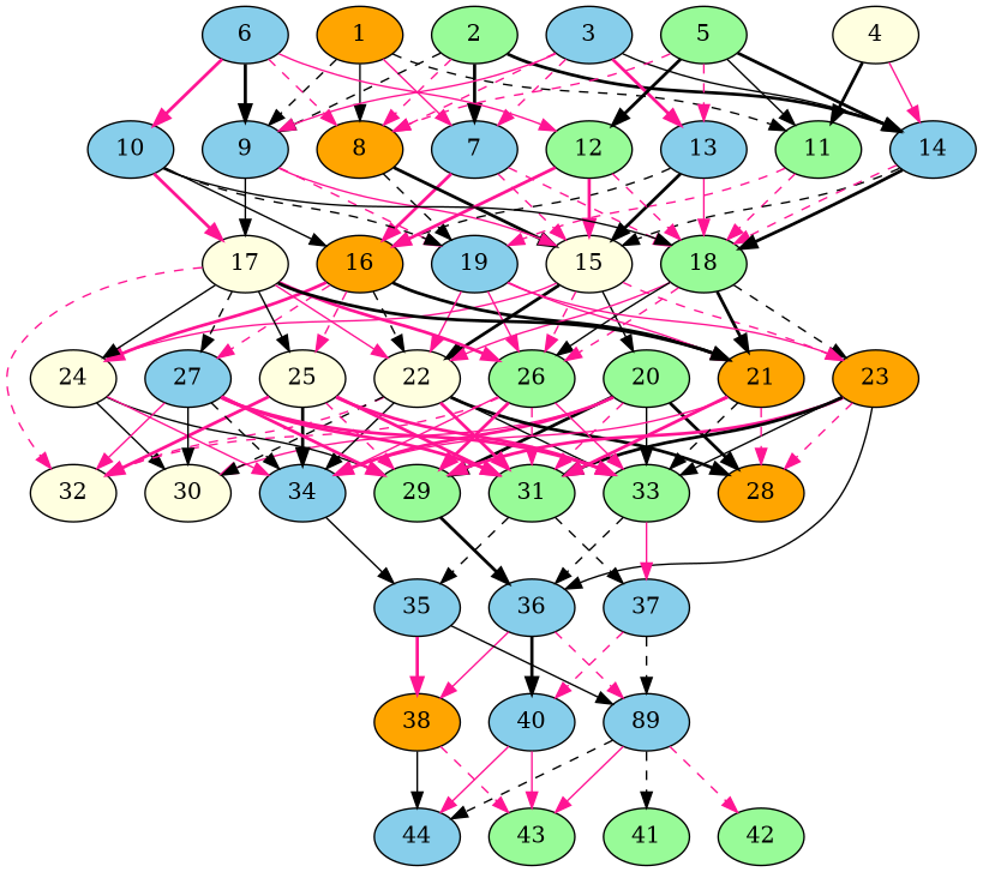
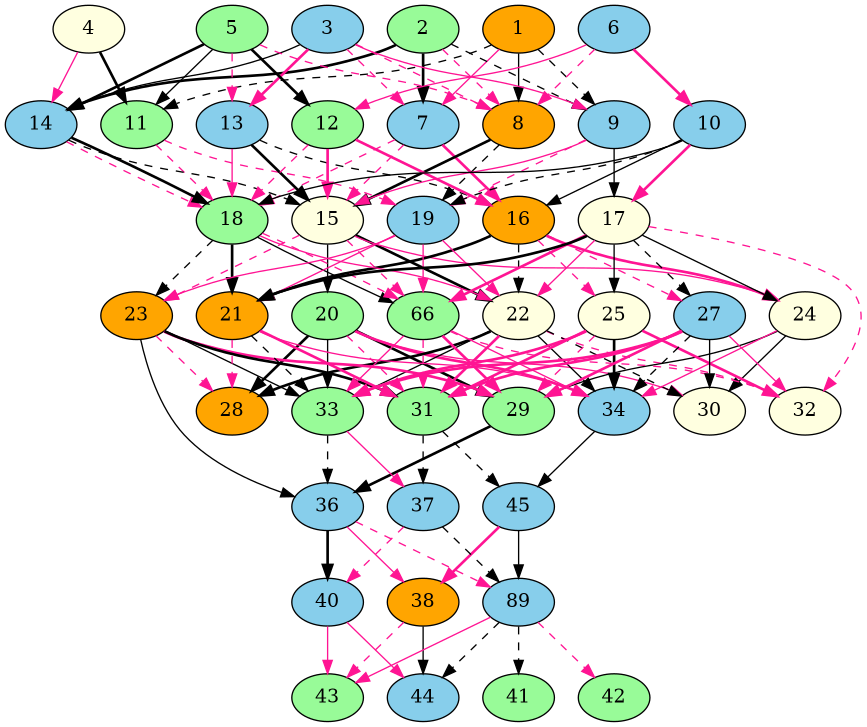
  digraph {
    node [alpha=0.03 fillcolor=skyblue style=filled]
    edge [color=deeppink style=dashed]
    1 [alpha=0.13 expect_size=6353920 fillcolor=orange]
    7 [alpha=0.05 expect_size=41335808]
    8 [alpha=0.04 expect_size=33637376 fillcolor=orange]
    9 [alpha=0.01 expect_size=9945088]
    11 [alpha=0.04 expect_size=41938944 fillcolor=palegreen]
    15 [expect_size=51878912 fillcolor=lightyellow]
    16 [alpha=0.10 expect_size=36773888 fillcolor=orange]
    18 [alpha=0.13 expect_size=47851520 fillcolor=palegreen]
    19 [alpha=0.08 expect_size=10815488]
    17 [alpha=0.15 expect_size=36191232 fillcolor=lightyellow]
    20 [alpha=0.04 expect_size=12285952 fillcolor=palegreen]
    22 [alpha=0.07 expect_size=35235840 fillcolor=lightyellow]
    23 [alpha=0.17 expect_size=9476096 fillcolor=orange]
    24 [alpha=0.18 expect_size=35196928 fillcolor=lightyellow]
-   26 [alpha=0.01 expect_size=23977984 fillcolor=palegreen]
+   26 [alpha=0.01 expect_size=23977984 fillcolor=palegreen label=66]
    21 [alpha=0.00 expect_size=26976256 fillcolor=orange]
    25 [alpha=0.11 expect_size=15935488 fillcolor=lightyellow]
    27 [alpha=0.05 expect_size=47703040]
    32 [alpha=0.07 expect_size=47620096 fillcolor=lightyellow]
    2 [alpha=0.18 expect_size=29867008 fillcolor=palegreen]
    14 [alpha=0.12 expect_size=30226432]
    3 [alpha=0.04 expect_size=12469248]
    13 [alpha=0.11 expect_size=20464640]
    4 [alpha=0.09 expect_size=31539200 fillcolor=lightyellow]
    5 [alpha=0.14 expect_size=32863232 fillcolor=palegreen]
    12 [alpha=0.09 expect_size=24327168 fillcolor=palegreen]
    6 [alpha=0.20 expect_size=43794432]
    10 [alpha=0.06 expect_size=14841856]
    28 [alpha=0.02 expect_size=36726784 fillcolor=orange]
    29 [alpha=0.00 expect_size=20289536 fillcolor=palegreen]
    30 [expect_size=38308864 fillcolor=lightyellow]
    31 [alpha=0.01 expect_size=47049728 fillcolor=palegreen]
    33 [alpha=0.00 expect_size=17461248 fillcolor=palegreen]
    34 [expect_size=10984448]
    36 [expect_size=34031616]
-   35 [alpha=0.06 expect_size=7301120]
+   35 [alpha=0.06 expect_size=7301120 label=45]
    37 [alpha=0.12 expect_size=35355648]
    38 [alpha=0.00 expect_size=47368192 fillcolor=orange]
    n39 [alpha=0.10 expect_size=51278848 label=89]
    40 [expect_size=51789824]
    43 [alpha=0.17 expect_size=30953472 fillcolor=palegreen]
    44 [alpha=0.06 expect_size=31001600]
    41 [alpha=0.05 expect_size=11314176 fillcolor=palegreen]
    42 [alpha=0.00 expect_size=13735936 fillcolor=palegreen]
    1 -> 7 [style=solid]
    1 -> 8 [color=black style=solid]
    1 -> 9 [color=black]
    1 -> 11 [color=black]
    7 -> 15
    7 -> 16 [style=bold]
    7 -> 18
    8 -> 15 [color=black style=bold]
    8 -> 19 [color=black]
    9 -> 15 [style=solid]
    9 -> 19
    9 -> 17 [color=black style=solid]
    11 -> 18
    11 -> 19
    15 -> 20 [color=black style=solid]
    15 -> 22 [color=black style=bold]
    15 -> 23
    15 -> 24 [style=solid]
    15 -> 26
    16 -> 22 [color=black]
    16 -> 24 [style=bold]
    16 -> 21 [color=black style=bold]
    16 -> 25
    16 -> 27
    18 -> 22 [style=solid]
    18 -> 23 [color=black]
    18 -> 26 [color=black style=solid]
    18 -> 26
    18 -> 21 [color=black style=bold]
    19 -> 22 [style=solid]
    19 -> 23 [style=solid]
    19 -> 26 [style=solid]
    19 -> 21 [style=solid]
    17 -> 22 [style=solid]
    17 -> 24 [color=black style=solid]
    17 -> 26 [style=bold]
    17 -> 21 [color=black style=bold]
    17 -> 25 [color=black style=solid]
    17 -> 27 [color=black]
    17 -> 32
    20 -> 28 [color=black style=bold]
    20 -> 29 [color=black style=bold]
    20 -> 30 [style=solid]
    20 -> 31
    20 -> 33 [color=black style=solid]
    20 -> 34 [style=bold]
    22 -> 32
    22 -> 28 [color=black style=bold]
    22 -> 30 [color=black]
    22 -> 31 [style=bold]
    22 -> 33 [color=black style=solid]
    22 -> 34 [color=black style=solid]
    23 -> 28
    23 -> 29 [style=bold]
    23 -> 31 [color=black style=bold]
    23 -> 33 [color=black style=solid]
    23 -> 36 [color=black style=solid]
    24 -> 29 [color=black style=solid]
    24 -> 30 [color=black style=solid]
    24 -> 34 [style=solid]
    26 -> 32
    26 -> 29 [style=bold]
    26 -> 31
    26 -> 33 [style=solid]
    26 -> 34 [style=solid]
    21 -> 28
    21 -> 31 [style=bold]
    21 -> 33 [color=black]
    21 -> 34 [style=solid]
    25 -> 32 [style=bold]
    25 -> 29
    25 -> 31 [style=bold]
    25 -> 33 [style=bold]
    25 -> 34 [color=black style=bold]
    27 -> 32 [style=solid]
    27 -> 29 [style=bold]
    27 -> 30 [color=black style=solid]
    27 -> 31 [style=bold]
    27 -> 33 [style=bold]
    27 -> 34 [color=black]
    2 -> 7 [color=black style=bold]
    2 -> 8
    2 -> 9 [color=black]
    2 -> 14 [color=black style=bold]
    14 -> 15 [color=black]
    14 -> 18
    14 -> 18 [color=black style=bold]
    3 -> 7
    3 -> 8
    3 -> 9 [style=solid]
    3 -> 14 [color=black style=solid]
    3 -> 13 [style=bold]
    13 -> 15 [color=black style=bold]
    13 -> 16 [color=black]
    13 -> 18 [style=solid]
    4 -> 11 [color=black style=bold]
    4 -> 14 [style=solid]
    5 -> 8
    5 -> 11 [color=black style=solid]
    5 -> 14 [color=black style=bold]
    5 -> 13
    5 -> 12 [color=black style=bold]
    12 -> 15 [style=bold]
    12 -> 16 [style=bold]
    12 -> 18
    6 -> 8
-   6 -> 9 [color=black style=bold]
    6 -> 12 [style=solid]
    6 -> 10 [style=bold]
    10 -> 16 [color=black style=solid]
    10 -> 18 [color=black style=solid]
    10 -> 19 [color=black]
    10 -> 17 [style=bold]
    29 -> 36 [color=black style=bold]
    31 -> 35 [color=black]
    31 -> 37 [color=black]
    33 -> 36 [color=black]
    33 -> 37 [style=solid]
    34 -> 35 [color=black style=solid]
    36 -> 38 [style=solid]
    36 -> n39
    36 -> 40 [color=black style=bold]
    35 -> 38 [style=bold]
    35 -> n39 [color=black style=solid]
    37 -> n39 [color=black]
    37 -> 40
    38 -> 43
    38 -> 44 [color=black style=solid]
    n39 -> 43 [style=solid]
    n39 -> 44 [color=black]
    n39 -> 41 [color=black]
    n39 -> 42
    40 -> 43 [style=solid]
    40 -> 44 [style=solid]
  }
